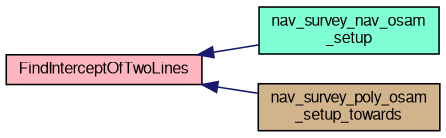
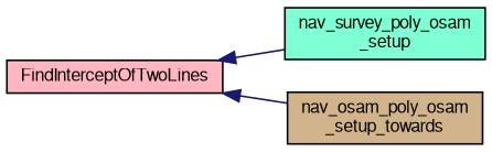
  digraph {
    rankdir=LR
    node [color=black fontname=FreeSans fontsize=10 shape=record style=filled]
    edge [color=midnightblue dir=back fontname=FreeSans fontsize=10 labelfontname=FreeSans labelfontsize=10 style=solid]
    n1 [fillcolor=lightpink fontcolor=black height=0.2 label=FindInterceptOfTwoLines width=0.4]
-   n2 [fillcolor=aquamarine height=0.2 label="nav_survey_nav_osam\l_setup" width=0.4]
-   n3 [fillcolor=tan height=0.2 label="nav_survey_poly_osam\l_setup_towards" width=0.4]
+   n2 [fillcolor=aquamarine height=0.2 label="nav_survey_poly_osam\l_setup" width=0.4]
+   n3 [fillcolor=tan height=0.2 label="nav_osam_poly_osam\l_setup_towards" width=0.4]
    n1 -> n2
    n1 -> n3
  }
